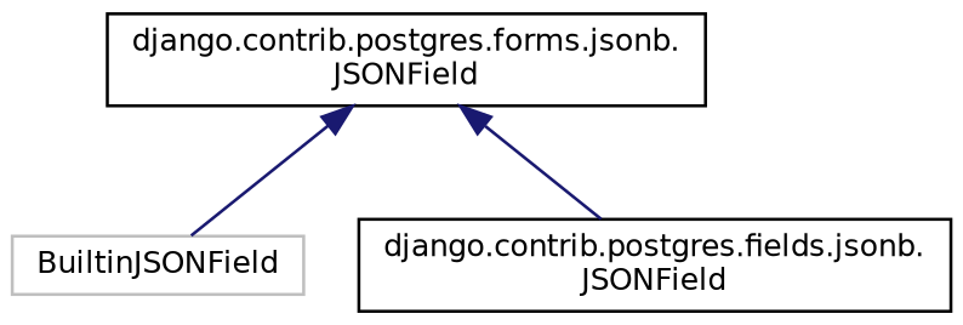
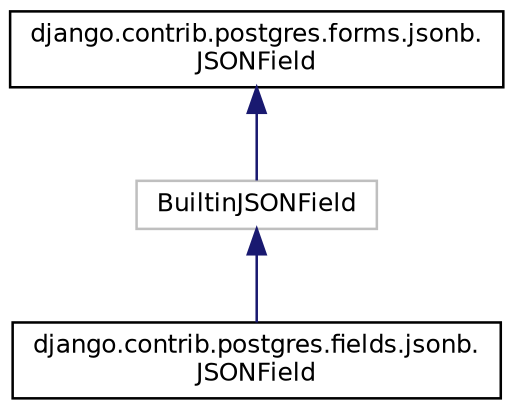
  digraph {
    rankdir=TB
    node [color=black fillcolor=white fontname=Helvetica fontsize=10 shape=record style=filled]
    edge [color=midnightblue dir=back fontname=Helvetica fontsize=10 labelfontname=Helvetica labelfontsize=10 style=solid]
    n1 [color=grey75 height=0.2 label=BuiltinJSONField width=0.4]
    n2 [height=0.2 label="django.contrib.postgres.fields.jsonb.\lJSONField" width=0.4]
    n3 [height=0.2 label="django.contrib.postgres.forms.jsonb.\lJSONField" width=0.4]
-   n3 -> n2
+   n1 -> n2
    n3 -> n1
  }
